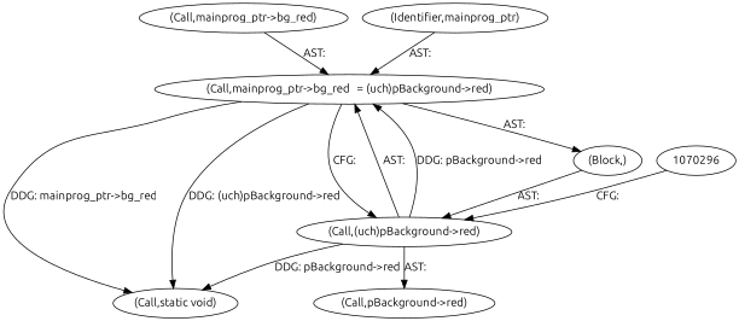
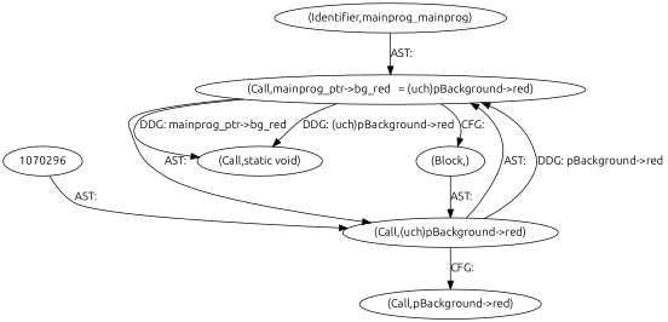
  digraph {
    fontname=Ubuntu
    node [fontname=Ubuntu]
    edge [fontname=Ubuntu]
    n1 [label="(Call,mainprog_ptr->bg_red   = (uch)pBackground->red)"]
    n2 [label="(Call,(uch)pBackground->red)"]
    n3 [label="(Call,static void)"]
    n4 [label="(Block,)"]
    n5 [label="(Call,pBackground->red)"]
-   n6 [label="(Call,mainprog_ptr->bg_red)"]
-   n7 [label="(Identifier,mainprog_ptr)"]
+   n7 [label="(Identifier,mainprog_mainprog)"]
    n8 [label=1070296]
-   n1 -> n2 [label="CFG: "]
+   n1 -> n2 [label="AST: "]
    n1 -> n3 [label="DDG: mainprog_ptr->bg_red"]
    n1 -> n3 [label="DDG: (uch)pBackground->red"]
-   n1 -> n4 [label="AST: "]
+   n1 -> n4 [label="CFG: "]
    n2 -> n1 [label="AST: "]
    n2 -> n1 [label="DDG: pBackground->red"]
-   n2 -> n3 [label="DDG: pBackground->red"]
-   n2 -> n5 [label="AST: "]
+   n2 -> n5 [label="CFG: "]
    n4 -> n2 [label="AST: "]
-   n6 -> n1 [label="AST: "]
    n7 -> n1 [label="AST: "]
-   n8 -> n2 [label="CFG: "]
+   n8 -> n2 [label="AST: "]
  }
